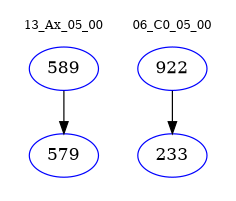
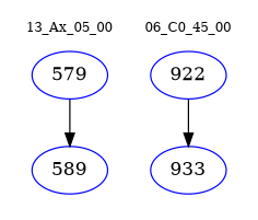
  digraph {
    node [color=blue]
    edge [color=black]
    n1 [label=579]
    n2 [label=589]
    n3 [label=922]
-   n4 [label=233]
+   n4 [label=933]
    subgraph cluster_1 {
      color=white
      fontsize=10
      label="13_Ax_05_00"
      n1
      n2
    }
    subgraph cluster_2 {
      color=white
      fontsize=10
-     label="06_C0_05_00"
+     label="06_C0_45_00"
      n3
      n4
    }
-   n2 -> n1
+   n1 -> n2
    n3 -> n4
  }
